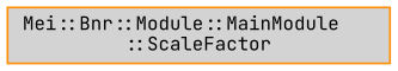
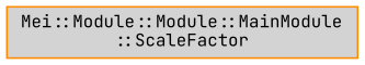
  digraph {
    rankdir=LR
    fontname="JetBrains Mono"
-   n1 [color=darkorange fillcolor=lightgrey fontname="JetBrains Mono" fontsize=10 height=0.2 label="Mei::Bnr::Module::MainModule\l::ScaleFactor" shape=box style=filled width=0.4]
+   n1 [color=darkorange fillcolor=lightgrey fontname="JetBrains Mono" fontsize=10 height=0.2 label="Mei::Module::Module::MainModule\l::ScaleFactor" shape=box style=filled width=0.4]
  }
